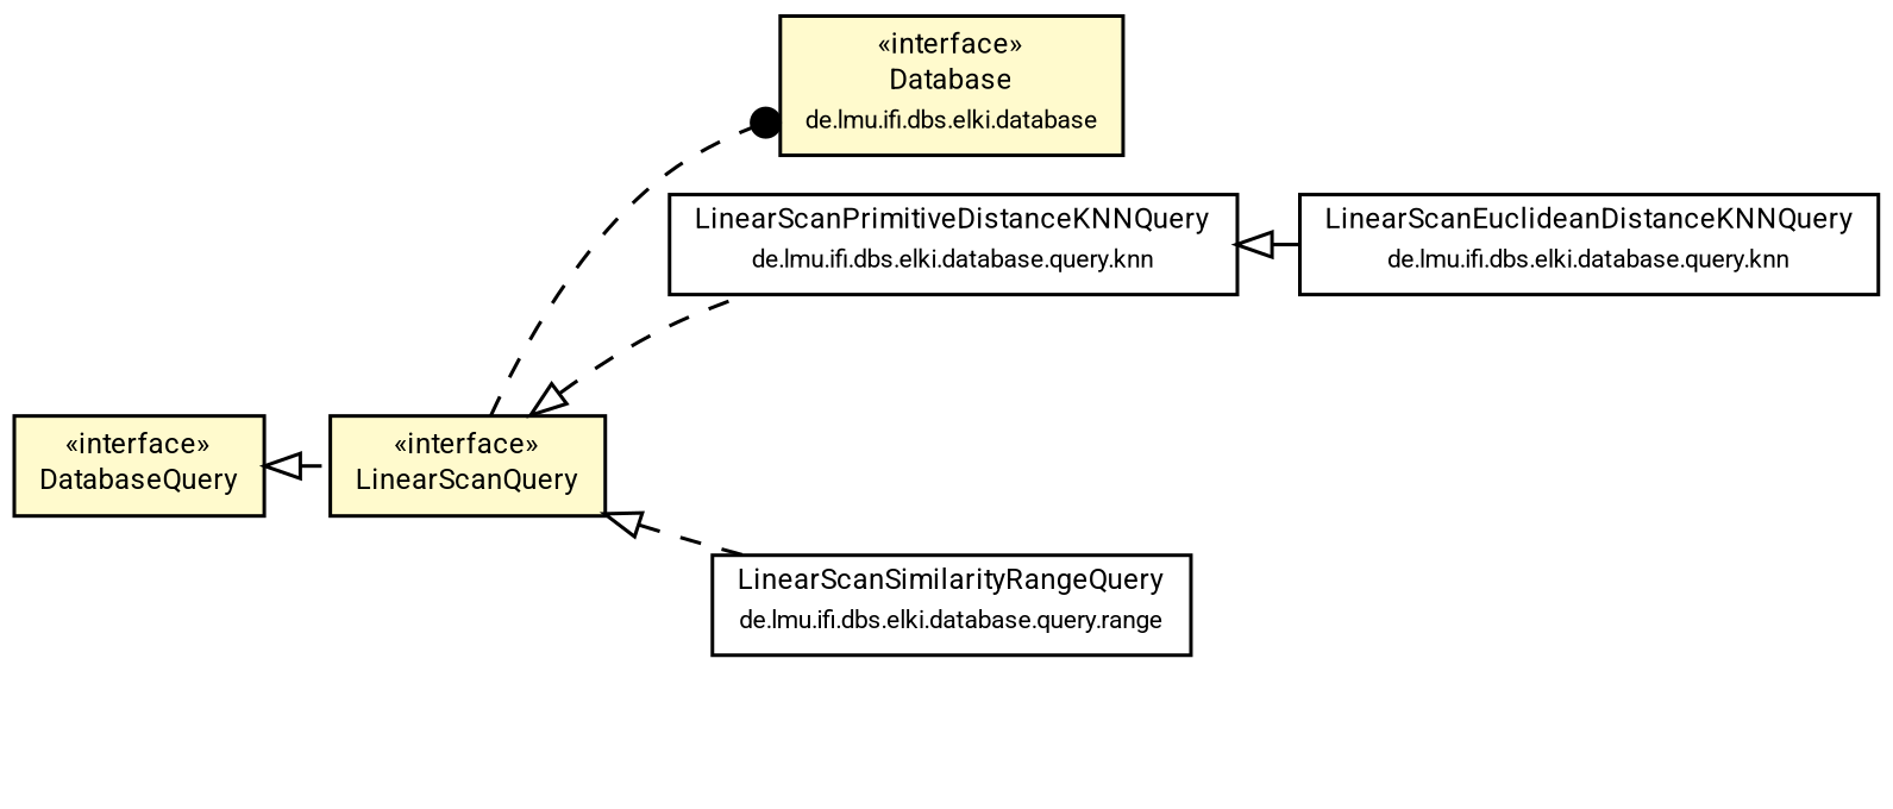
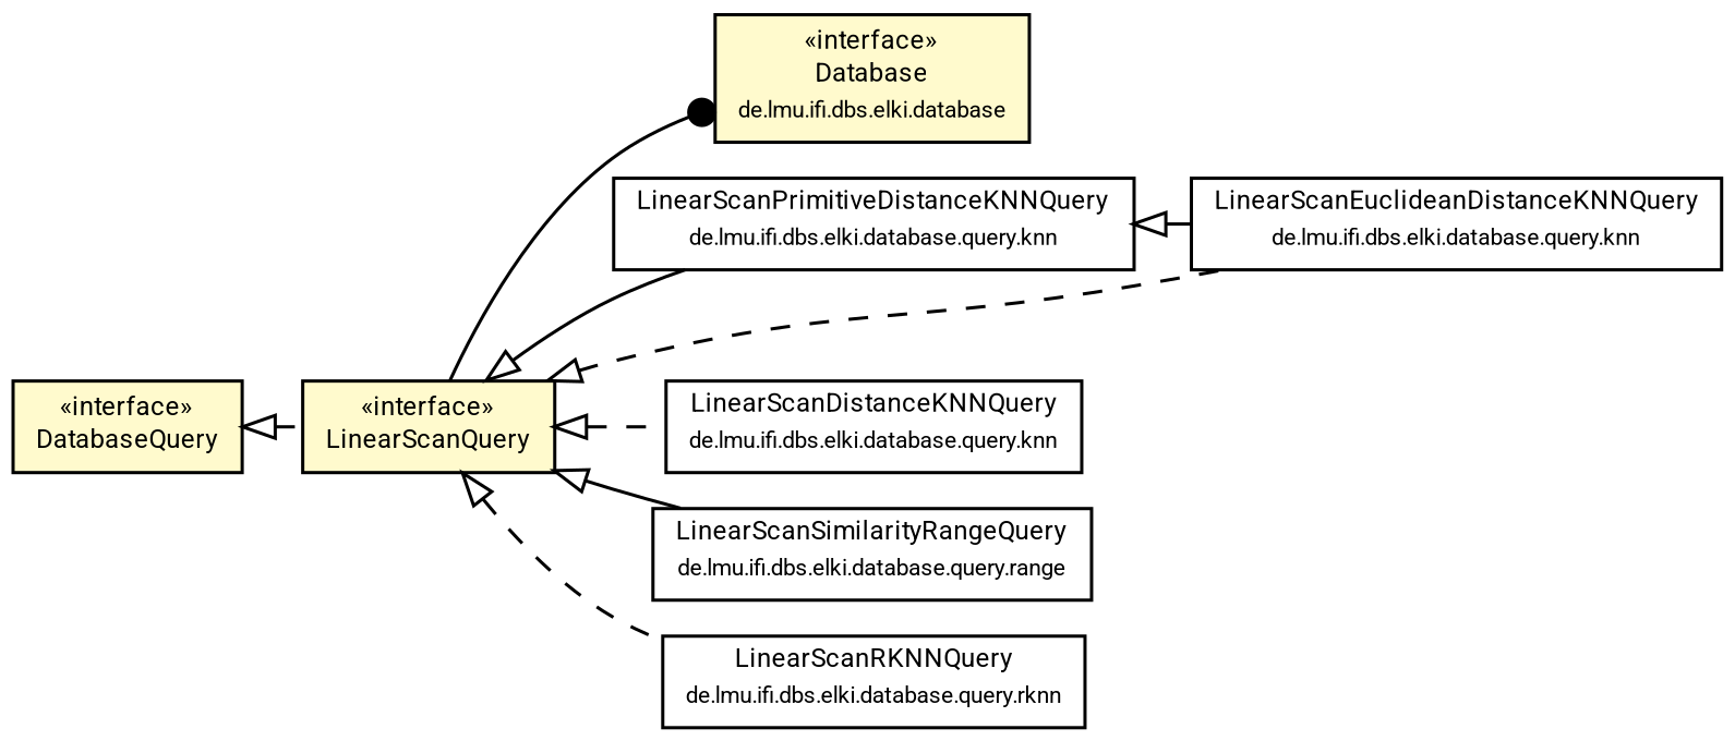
  digraph {
    nodesep=0.15
    rankdir=LR
    ranksep=0.25
    node [fontcolor=black fontname=Roboto fontsize=8 margin=0 shape=plaintext]
    edge [arrowtail=empty color=black dir=back fontname=Roboto fontsize=7 labelfontname=Roboto labelfontsize=7 style=dashed weight=9]
    n1 [height=0 label=<<table title="de.lmu.ifi.dbs.elki.database.query.DatabaseQuery" border="0" cellborder="1" cellspacing="0" cellpadding="2" bgcolor="LemonChiffon" href="DatabaseQuery.html" target="_parent"> 		<tr><td><table border="0" cellspacing="0" cellpadding="1"> 		<tr><td align="center" balign="center"> &#171;interface&#187; </td></tr> 		<tr><td align="center" balign="center"> <font face="Roboto">DatabaseQuery</font> </td></tr> 		</table></td></tr> 		</table>> width=0]
    n2 [height=0 label=<<table title="de.lmu.ifi.dbs.elki.database.query.LinearScanQuery" border="0" cellborder="1" cellspacing="0" cellpadding="2" bgcolor="lemonChiffon" href="LinearScanQuery.html" target="_parent"> 		<tr><td><table border="0" cellspacing="0" cellpadding="1"> 		<tr><td align="center" balign="center"> &#171;interface&#187; </td></tr> 		<tr><td align="center" balign="center"> <font face="Roboto">LinearScanQuery</font> </td></tr> 		</table></td></tr> 		</table>> width=0]
    n3 [height=0 label=<<table title="de.lmu.ifi.dbs.elki.database.Database" border="0" cellborder="1" cellspacing="0" cellpadding="2" bgcolor="LemonChiffon" href="../Database.html" target="_parent"> 		<tr><td><table border="0" cellspacing="0" cellpadding="1"> 		<tr><td align="center" balign="center"> &#171;interface&#187; </td></tr> 		<tr><td align="center" balign="center"> <font face="Roboto">Database</font> </td></tr> 		<tr><td align="center" balign="center"> <font face="Roboto" point-size="7.0">de.lmu.ifi.dbs.elki.database</font> </td></tr> 		</table></td></tr> 		</table>> width=0]
    n4 [height=0 label=<<table title="de.lmu.ifi.dbs.elki.database.query.knn.LinearScanPrimitiveDistanceKNNQuery" border="0" cellborder="1" cellspacing="0" cellpadding="2" href="knn/LinearScanPrimitiveDistanceKNNQuery.html" target="_parent"> 		<tr><td><table border="0" cellspacing="0" cellpadding="1"> 		<tr><td align="center" balign="center"> <font face="Roboto">LinearScanPrimitiveDistanceKNNQuery</font> </td></tr> 		<tr><td align="center" balign="center"> <font face="Roboto" point-size="7.0">de.lmu.ifi.dbs.elki.database.query.knn</font> </td></tr> 		</table></td></tr> 		</table>> width=0]
    n5 [height=0 label=<<table title="de.lmu.ifi.dbs.elki.database.query.knn.LinearScanEuclideanDistanceKNNQuery" border="0" cellborder="1" cellspacing="0" cellpadding="2" href="knn/LinearScanEuclideanDistanceKNNQuery.html" target="_parent"> 		<tr><td><table border="0" cellspacing="0" cellpadding="1"> 		<tr><td align="center" balign="center"> <font face="Roboto">LinearScanEuclideanDistanceKNNQuery</font> </td></tr> 		<tr><td align="center" balign="center"> <font face="Roboto" point-size="7.0">de.lmu.ifi.dbs.elki.database.query.knn</font> </td></tr> 		</table></td></tr> 		</table>> width=0]
+   n6 [height=0 label=<<table title="de.lmu.ifi.dbs.elki.database.query.knn.LinearScanDistanceKNNQuery" border="0" cellborder="1" cellspacing="0" cellpadding="2" href="knn/LinearScanDistanceKNNQuery.html" target="_parent"> 		<tr><td><table border="0" cellspacing="0" cellpadding="1"> 		<tr><td align="center" balign="center"> <font face="Roboto">LinearScanDistanceKNNQuery</font> </td></tr> 		<tr><td align="center" balign="center"> <font face="Roboto" point-size="7.0">de.lmu.ifi.dbs.elki.database.query.knn</font> </td></tr> 		</table></td></tr> 		</table>> width=0]
    n7 [height=0 label=<<table title="de.lmu.ifi.dbs.elki.database.query.range.LinearScanSimilarityRangeQuery" border="0" cellborder="1" cellspacing="0" cellpadding="2" href="range/LinearScanSimilarityRangeQuery.html" target="_parent"> 		<tr><td><table border="0" cellspacing="0" cellpadding="1"> 		<tr><td align="center" balign="center"> <font face="Roboto">LinearScanSimilarityRangeQuery</font> </td></tr> 		<tr><td align="center" balign="center"> <font face="Roboto" point-size="7.0">de.lmu.ifi.dbs.elki.database.query.range</font> </td></tr> 		</table></td></tr> 		</table>> width=0]
+   n8 [height=0 label=<<table title="de.lmu.ifi.dbs.elki.database.query.rknn.LinearScanRKNNQuery" border="0" cellborder="1" cellspacing="0" cellpadding="2" href="rknn/LinearScanRKNNQuery.html" target="_parent"> 		<tr><td><table border="0" cellspacing="0" cellpadding="1"> 		<tr><td align="center" balign="center"> <font face="Roboto">LinearScanRKNNQuery</font> </td></tr> 		<tr><td align="center" balign="center"> <font face="Roboto" point-size="7.0">de.lmu.ifi.dbs.elki.database.query.rknn</font> </td></tr> 		</table></td></tr> 		</table>> width=0]
    n1 -> n2
-   n2 -> n3 [arrowhead=dot weight=2 arrowtail="" dir=""]
-   n2 -> n4
-   n2 -> n7
+   n2 -> n3 [arrowhead=dot weight=2 arrowtail="" dir="" style=""]
+   n2 -> n4 [style=solid]
+   n2 -> n5
+   n2 -> n6
+   n2 -> n7 [style=solid]
+   n2 -> n8
    n4 -> n5 [weight=10 style=""]
  }
